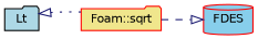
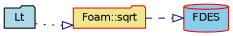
  digraph {
    rankdir=LR
    node [color=red fontname=Helvetica fontsize=10 shape=folder style=filled]
    edge [arrowhead=onormal color=midnightblue fontname=Helvetica fontsize=10 labelfontname=Helvetica labelfontsize=10]
    n1 [color=black fillcolor=lightblue fontcolor=black height=0.2 label=Lt width=0.4]
    n2 [fillcolor=khaki height=0.2 label="Foam::sqrt" width=0.4]
    n3 [fillcolor=skyblue height=0.2 label=FDES shape=cylinder width=0.4]
-   n2 -> n1 [style=dotted]
+   n1 -> n2 [style=dotted]
    n2 -> n3 [style=dashed]
  }
